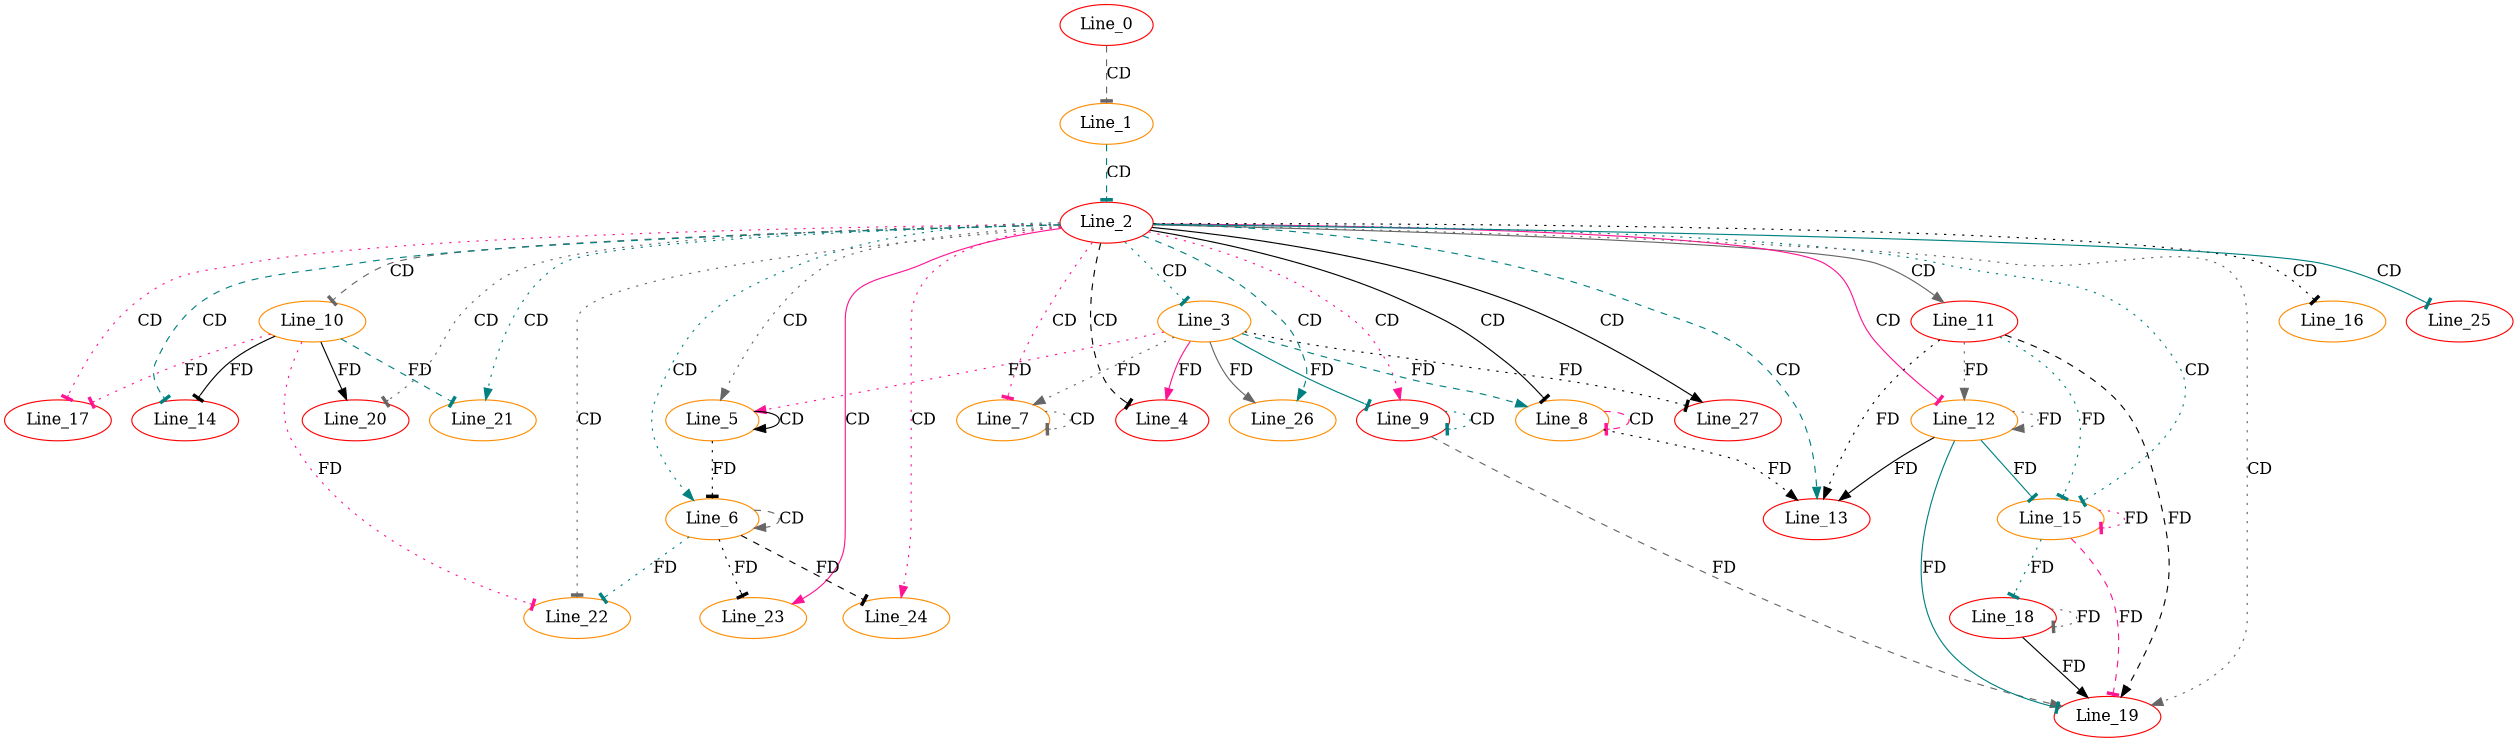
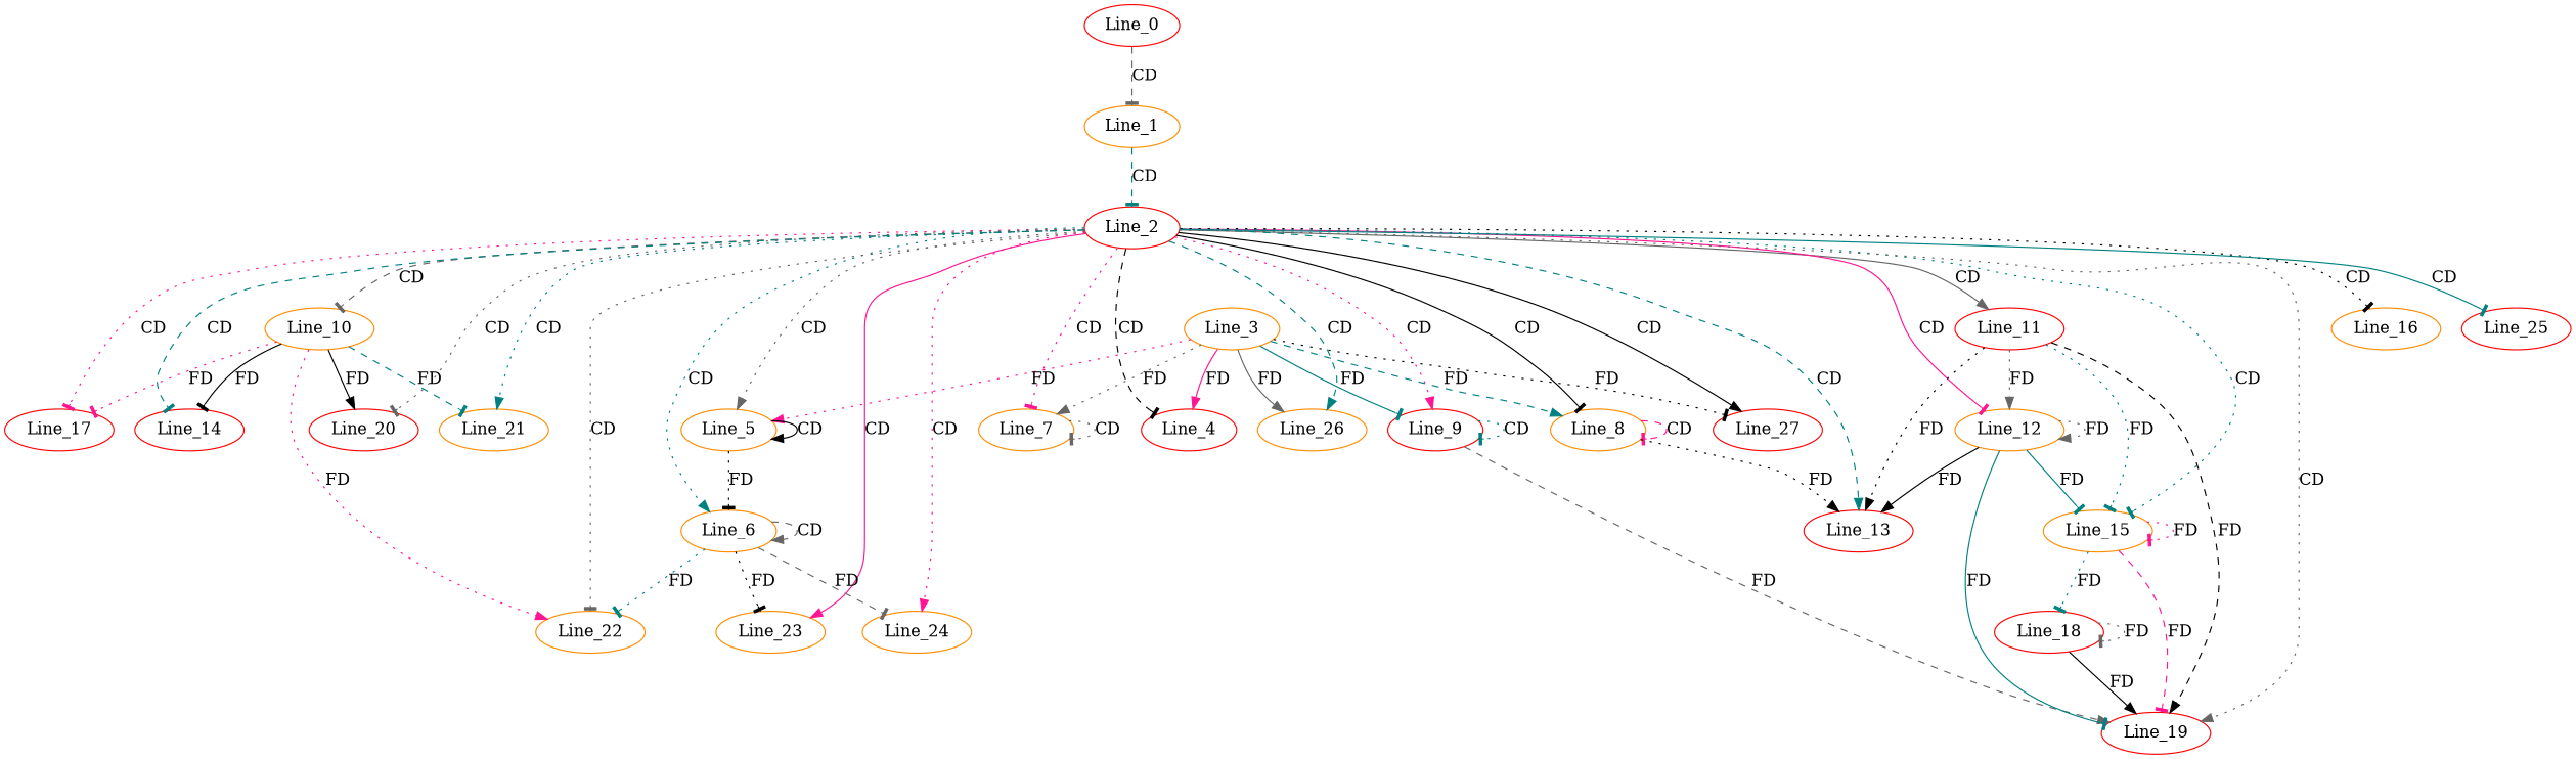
  digraph {
    fontname="DejaVu Serif"
    node [color=darkorange fontname="DejaVu Serif"]
    edge [arrowhead=tee color=teal fontname="DejaVu Serif" style=dotted]
    Line_0 [color=red]
    Line_1
    Line_2 [color=red]
    Line_3
    Line_4 [color=red]
    Line_5
    Line_6
    Line_7
    Line_8
    Line_9 [color=red]
    Line_10
    Line_11 [color=red]
    Line_12
    Line_13 [color=red]
    Line_14 [color=red]
    Line_15
    Line_16
    Line_17 [color=red]
    Line_19 [color=red]
    Line_20 [color=red]
    Line_21
    Line_22
    Line_23
    Line_24
    Line_25 [color=red]
    Line_26
    Line_27 [color=red]
    Line_18 [color=red]
    Line_0 -> Line_1 [color=gray40 label=CD style=dashed]
    Line_1 -> Line_2 [label=CD style=dashed]
-   Line_2 -> Line_3 [label=CD]
    Line_2 -> Line_4 [color=black label=CD style=dashed]
    Line_2 -> Line_5 [arrowhead=normal color=gray40 label=CD]
    Line_2 -> Line_6 [arrowhead=normal label=CD]
    Line_2 -> Line_7 [color=deeppink label=CD]
    Line_2 -> Line_8 [color=black label=CD style=solid]
    Line_2 -> Line_9 [arrowhead=normal color=deeppink label=CD]
    Line_2 -> Line_10 [color=gray40 label=CD style=dashed]
    Line_2 -> Line_11 [arrowhead=normal color=gray40 label=CD style=solid]
    Line_2 -> Line_12 [color=deeppink label=CD style=solid]
    Line_2 -> Line_13 [arrowhead=normal label=CD style=dashed]
    Line_2 -> Line_14 [label=CD style=dashed]
    Line_2 -> Line_15 [label=CD]
    Line_2 -> Line_16 [color=black label=CD]
    Line_2 -> Line_17 [color=deeppink label=CD]
    Line_2 -> Line_19 [arrowhead=normal color=gray40 label=CD]
    Line_2 -> Line_20 [color=gray40 label=CD]
    Line_2 -> Line_21 [arrowhead=normal label=CD]
    Line_2 -> Line_22 [color=gray40 label=CD]
    Line_2 -> Line_23 [arrowhead=normal color=deeppink label=CD style=solid]
    Line_2 -> Line_24 [arrowhead=normal color=deeppink label=CD]
    Line_2 -> Line_25 [label=CD style=solid]
    Line_2 -> Line_26 [arrowhead=normal label=CD style=dashed]
    Line_2 -> Line_27 [arrowhead=normal color=black label=CD style=solid]
    Line_3 -> Line_4 [arrowhead=normal color=deeppink label=FD style=solid]
    Line_3 -> Line_5 [arrowhead=normal color=deeppink label=FD]
    Line_3 -> Line_7 [arrowhead=normal color=gray40 label=FD]
    Line_3 -> Line_8 [arrowhead=normal label=FD style=dashed]
    Line_3 -> Line_9 [label=FD style=solid]
    Line_3 -> Line_26 [arrowhead=normal color=gray40 label=FD style=solid]
    Line_3 -> Line_27 [color=black label=FD]
    Line_5 -> Line_5 [arrowhead=normal color=black label=CD style=solid]
    Line_5 -> Line_6 [color=black label=FD]
    Line_6 -> Line_6 [arrowhead=normal color=gray40 label=CD style=dashed]
    Line_6 -> Line_22 [label=FD]
    Line_6 -> Line_23 [color=black label=FD]
-   Line_6 -> Line_24 [color=black label=FD style=dashed]
+   Line_6 -> Line_24 [color=gray40 label=FD style=dashed]
    Line_7 -> Line_7 [color=gray40 label=CD]
    Line_8 -> Line_8 [color=deeppink label=CD style=dashed]
    Line_8 -> Line_13 [arrowhead=normal color=black label=FD]
    Line_9 -> Line_9 [label=CD]
    Line_9 -> Line_19 [arrowhead=normal color=gray40 label=FD style=dashed]
    Line_10 -> Line_14 [color=black label=FD style=solid]
    Line_10 -> Line_17 [color=deeppink label=FD]
    Line_10 -> Line_20 [arrowhead=normal color=black label=FD style=solid]
    Line_10 -> Line_21 [label=FD style=dashed]
-   Line_10 -> Line_22 [color=deeppink label=FD]
+   Line_10 -> Line_22 [arrowhead=normal color=deeppink label=FD]
    Line_11 -> Line_12 [arrowhead=normal color=gray40 label=FD]
    Line_11 -> Line_13 [arrowhead=normal color=black label=FD]
    Line_11 -> Line_15 [label=FD]
    Line_11 -> Line_19 [arrowhead=normal color=black label=FD style=dashed]
    Line_12 -> Line_12 [arrowhead=normal color=gray40 label=FD]
    Line_12 -> Line_13 [arrowhead=normal color=black label=FD style=solid]
    Line_12 -> Line_15 [label=FD style=solid]
    Line_12 -> Line_19 [label=FD style=solid]
    Line_15 -> Line_15 [color=deeppink label=FD]
    Line_15 -> Line_19 [color=deeppink label=FD style=dashed]
    Line_15 -> Line_18 [label=FD]
    Line_18 -> Line_19 [arrowhead=normal color=black label=FD style=solid]
    Line_18 -> Line_18 [color=gray40 label=FD]
  }
